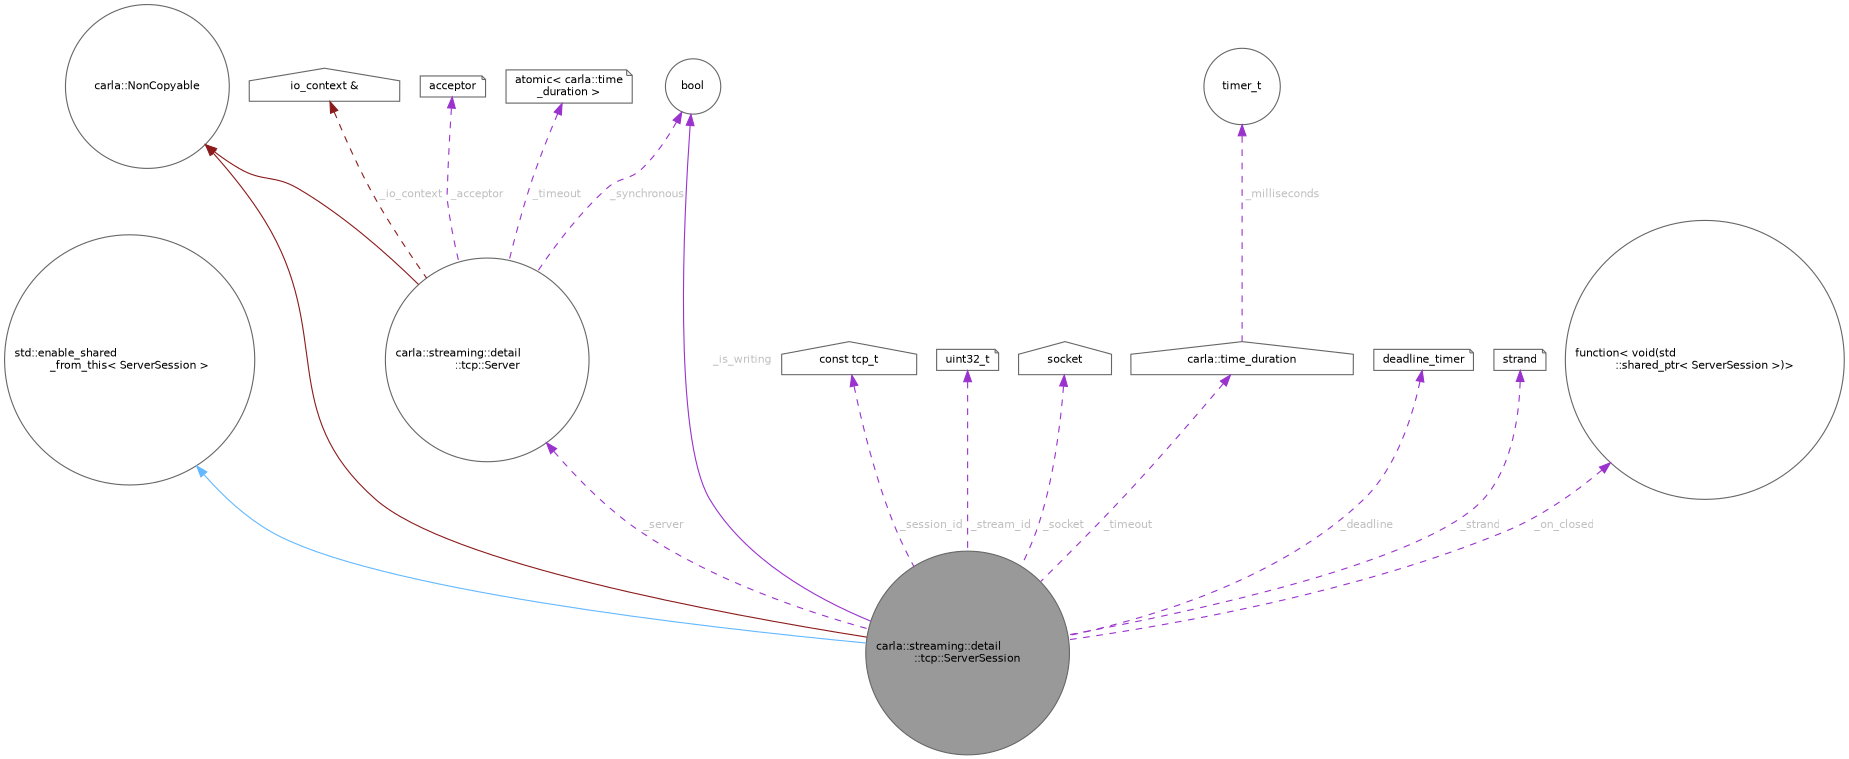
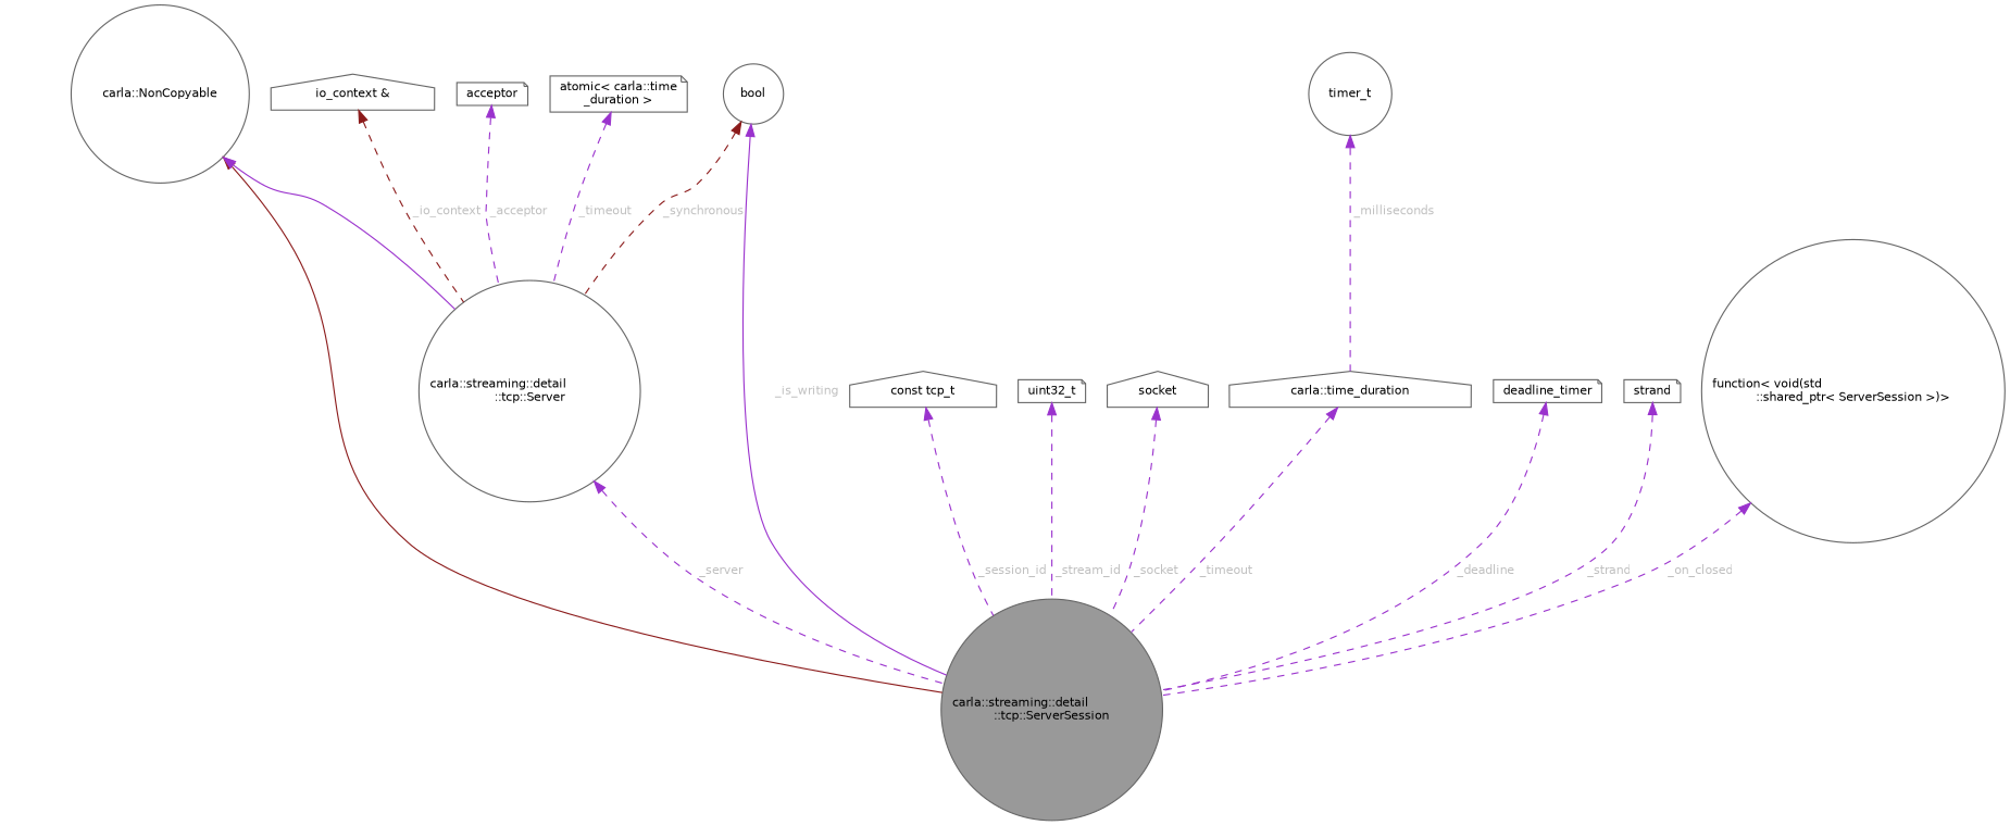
  digraph {
    rankdir=TB
    node [color=gray40 fillcolor=white fontname=Helvetica fontsize=10 shape=circle style=filled]
    edge [color=darkorchid3 dir=back fontname=Helvetica fontsize=10 labelfontname=Helvetica labelfontsize=10 style=dashed fontcolor=grey]
    n1 [fillcolor=grey60 fontcolor=black height=0.2 label="carla::streaming::detail\l::tcp::ServerSession" width=0.4]
-   n2 [height=0.2 label="std::enable_shared\l_from_this\< ServerSession \>" width=0.4]
    n3 [height=0.2 label="carla::NonCopyable" width=0.4]
    n4 [height=0.2 label="carla::streaming::detail\l::tcp::Server" width=0.4]
    n5 [height=0.2 label="io_context &" shape=house width=0.4]
    n6 [height=0.2 label=acceptor shape=note width=0.4]
    n7 [height=0.2 label="atomic\< carla::time\l_duration \>" shape=note width=0.4]
    n8 [height=0.2 label=bool width=0.4]
    n9 [height=0.2 label="const tcp_t" shape=house width=0.4]
    n10 [height=0.2 label=uint32_t shape=note width=0.4]
    n11 [height=0.2 label=socket shape=house width=0.4]
    n12 [height=0.2 label="carla::time_duration" shape=house width=0.4]
    n13 [height=0.2 label=timer_t width=0.4]
    n14 [height=0.2 label=deadline_timer shape=note width=0.4]
    n15 [height=0.2 label=strand shape=note width=0.4]
    n16 [height=0.2 label="function\< void(std\l::shared_ptr\< ServerSession \>)\>" width=0.4]
-   n2 -> n1 [color=steelblue1 style=solid fontcolor=""]
    n3 -> n1 [color=firebrick4 style=solid fontcolor=""]
-   n3 -> n4 [color=firebrick4 style=solid fontcolor=""]
+   n3 -> n4 [style=solid fontcolor=""]
    n4 -> n1 [label=" _server"]
    n5 -> n4 [color=firebrick4 label=" _io_context"]
    n6 -> n4 [label=" _acceptor"]
    n7 -> n4 [label=" _timeout"]
    n8 -> n1 [label=" _is_writing" style=solid]
-   n8 -> n4 [label=" _synchronous"]
+   n8 -> n4 [color=firebrick4 label=" _synchronous"]
    n9 -> n1 [label=" _session_id"]
    n10 -> n1 [label=" _stream_id"]
    n11 -> n1 [label=" _socket"]
    n12 -> n1 [label=" _timeout"]
    n13 -> n12 [label=" _milliseconds"]
    n14 -> n1 [label=" _deadline"]
    n15 -> n1 [label=" _strand"]
    n16 -> n1 [label=" _on_closed"]
  }
